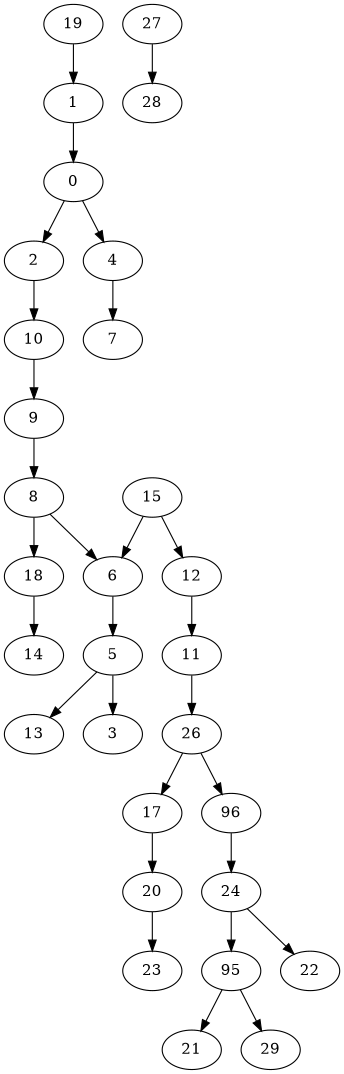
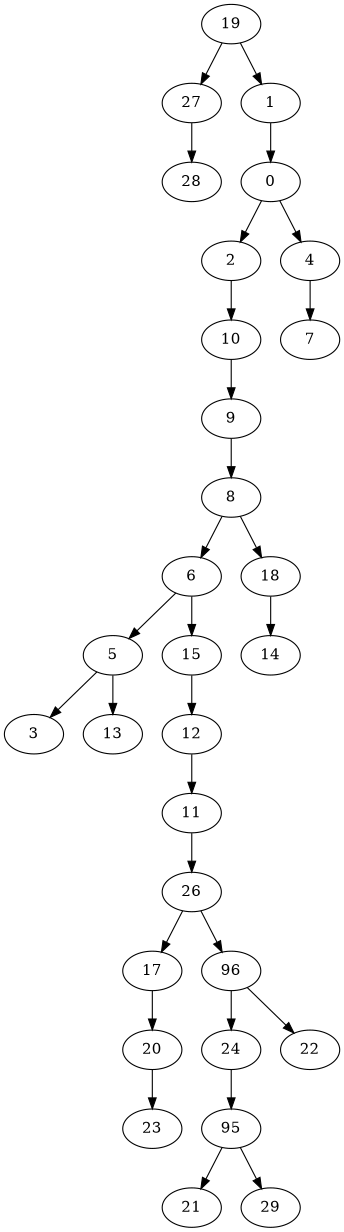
  digraph {
    n1 [label=19]
    n2 [label=27]
    n3 [label=1]
    n4 [label=28]
    n5 [label=0]
    n6 [label=2]
    n7 [label=4]
    n8 [label=10]
    n9 [label=7]
    n10 [label=9]
    n11 [label=8]
    n12 [label=6]
    n13 [label=18]
    n14 [label=5]
    n15 [label=15]
    n16 [label=14]
    n17 [label=3]
    n18 [label=13]
    n19 [label=12]
    n20 [label=11]
    n21 [label=26]
    n22 [label=17]
    n23 [label=96]
    n24 [label=20]
    n25 [label=24]
    n26 [label=23]
    n27 [label=22]
    n28 [label=95]
    n29 [label=21]
    n30 [label=29]
+   n1 -> n2
    n1 -> n3
    n2 -> n4
    n3 -> n5
    n5 -> n6
    n5 -> n7
    n6 -> n8
    n7 -> n9
    n8 -> n10
    n10 -> n11
    n11 -> n12
    n11 -> n13
    n12 -> n14
-   n15 -> n12
+   n12 -> n15
    n13 -> n16
    n14 -> n17
    n14 -> n18
    n15 -> n19
    n19 -> n20
    n20 -> n21
    n21 -> n22
    n21 -> n23
    n22 -> n24
    n23 -> n25
    n24 -> n26
-   n25 -> n27
+   n23 -> n27
    n25 -> n28
    n28 -> n29
    n28 -> n30
  }
